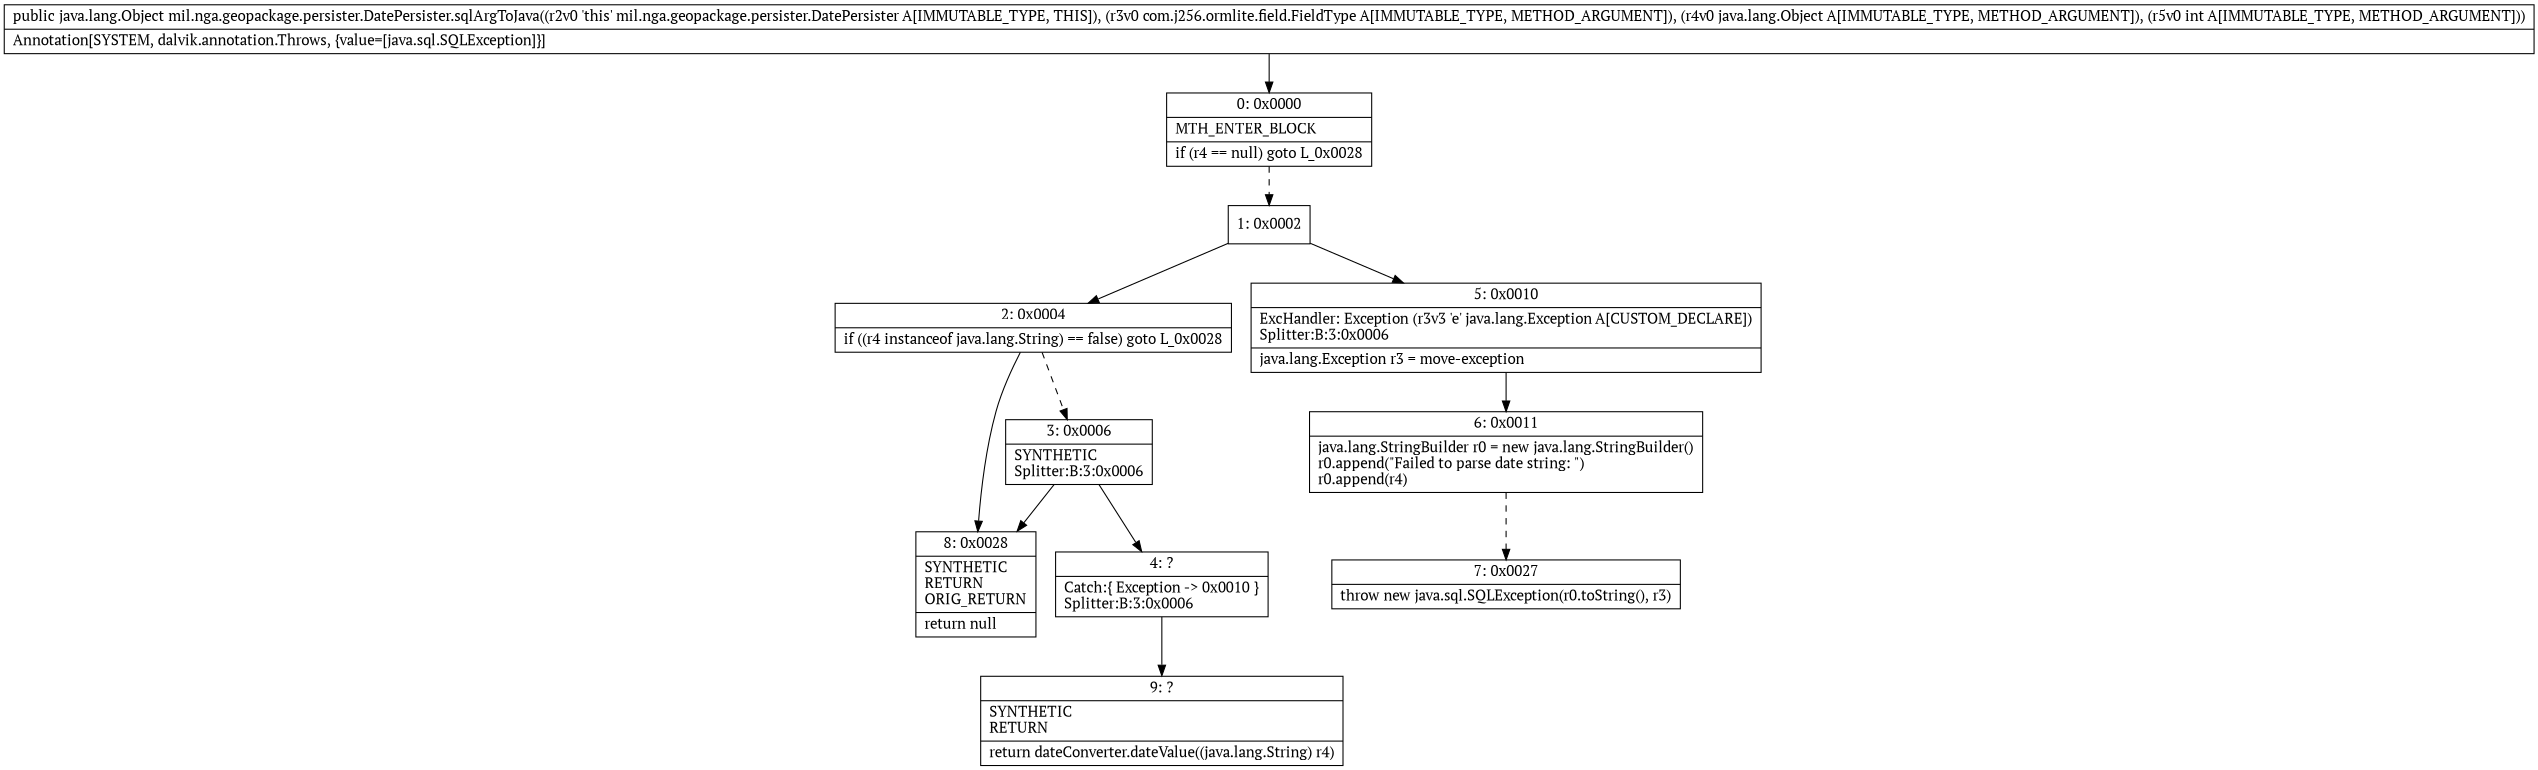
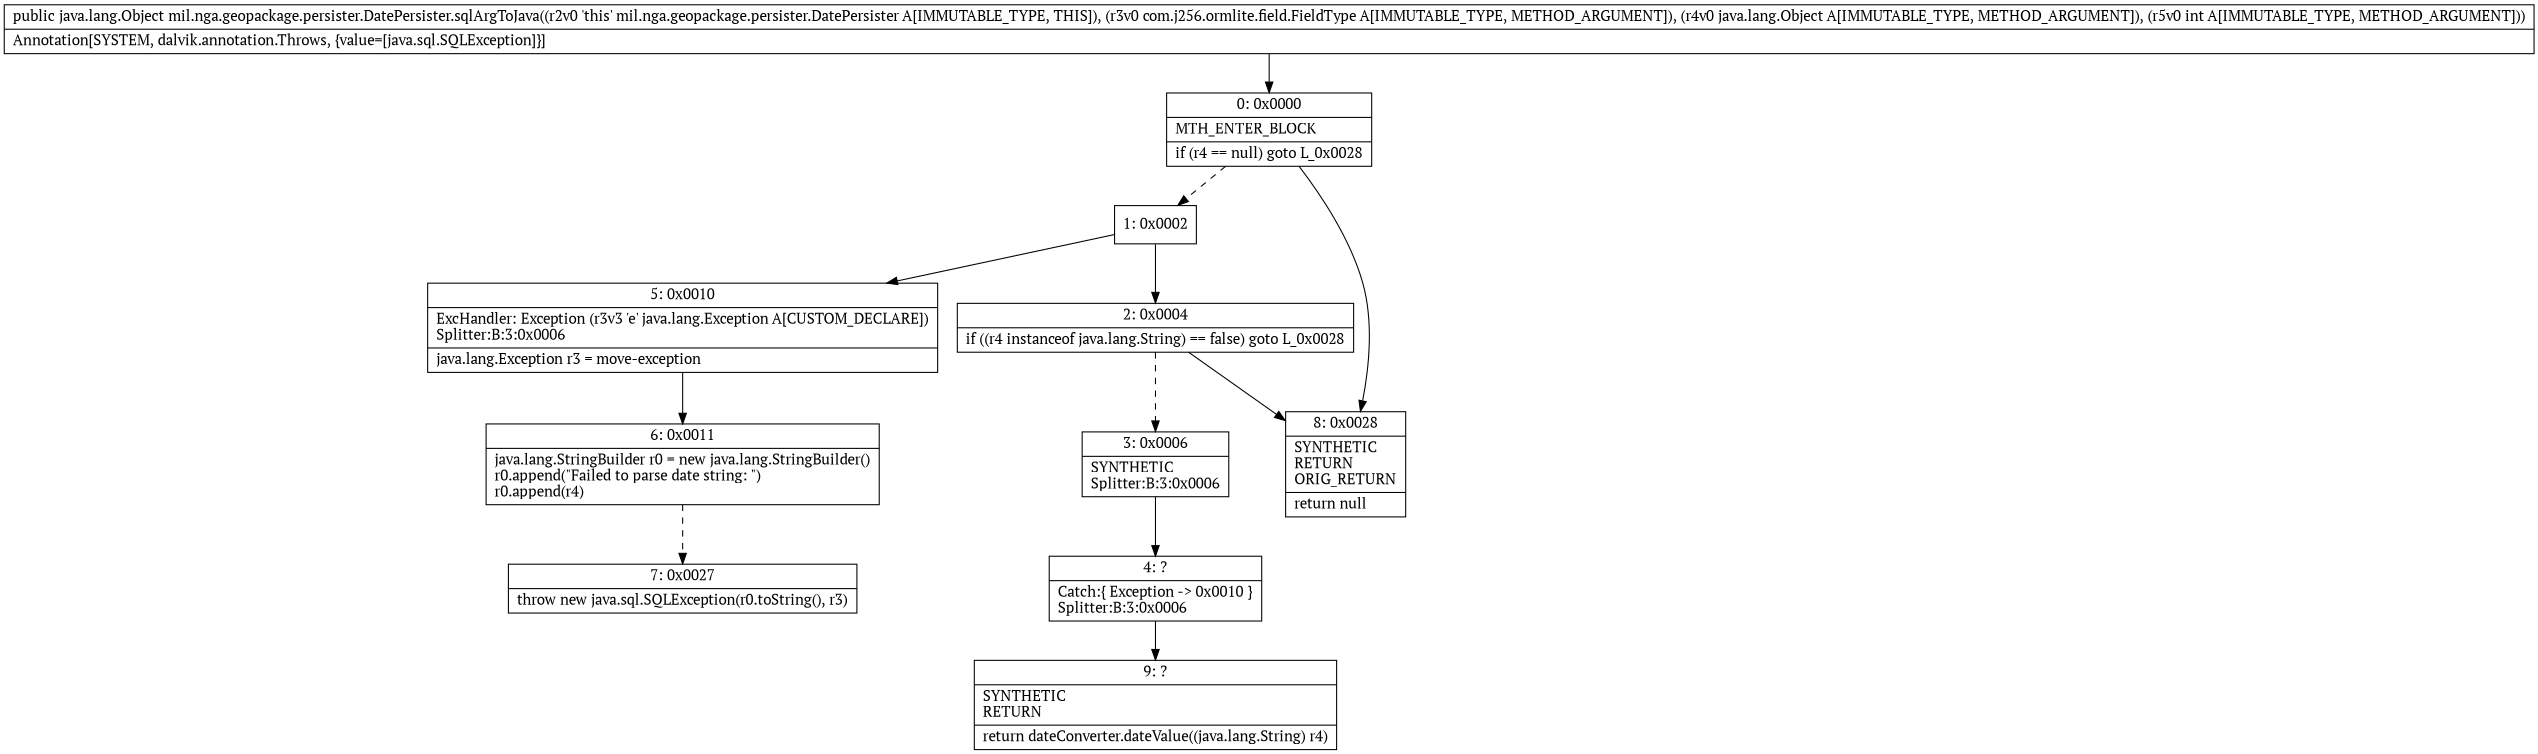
  digraph {
    fontname="PT Serif"
    node [fontname="PT Serif" shape=record]
    edge [fontname="PT Serif"]
    n1 [label="{0\:\ 0x0000|MTH_ENTER_BLOCK\l|if (r4 == null) goto L_0x0028\l}"]
    n2 [label="{1\:\ 0x0002}"]
    n3 [label="{8\:\ 0x0028|SYNTHETIC\lRETURN\lORIG_RETURN\l|return null\l}"]
    n4 [label="{2\:\ 0x0004|if ((r4 instanceof java.lang.String) == false) goto L_0x0028\l}"]
    n5 [label="{5\:\ 0x0010|ExcHandler: Exception (r3v3 'e' java.lang.Exception A[CUSTOM_DECLARE])\lSplitter:B:3:0x0006\l|java.lang.Exception r3 = move\-exception\l}"]
    n6 [label="{3\:\ 0x0006|SYNTHETIC\lSplitter:B:3:0x0006\l}"]
    n7 [label="{4\:\ ?|Catch:\{ Exception \-\> 0x0010 \}\lSplitter:B:3:0x0006\l}"]
    n8 [label="{9\:\ ?|SYNTHETIC\lRETURN\l|return dateConverter.dateValue((java.lang.String) r4)\l}"]
    n9 [label="{6\:\ 0x0011|java.lang.StringBuilder r0 = new java.lang.StringBuilder()\lr0.append(\"Failed to parse date string: \")\lr0.append(r4)\l}"]
    n10 [label="{7\:\ 0x0027|throw new java.sql.SQLException(r0.toString(), r3)\l}"]
    n11 [label="{public java.lang.Object mil.nga.geopackage.persister.DatePersister.sqlArgToJava((r2v0 'this' mil.nga.geopackage.persister.DatePersister A[IMMUTABLE_TYPE, THIS]), (r3v0 com.j256.ormlite.field.FieldType A[IMMUTABLE_TYPE, METHOD_ARGUMENT]), (r4v0 java.lang.Object A[IMMUTABLE_TYPE, METHOD_ARGUMENT]), (r5v0 int A[IMMUTABLE_TYPE, METHOD_ARGUMENT]))  | Annotation[SYSTEM, dalvik.annotation.Throws, \{value=[java.sql.SQLException]\}]\l}"]
    n1 -> n2 [style=dashed]
-   n6 -> n3
+   n1 -> n3
    n2 -> n4
    n2 -> n5
    n4 -> n3
    n4 -> n6 [style=dashed]
    n5 -> n9
    n6 -> n7
    n7 -> n8
    n9 -> n10 [style=dashed]
    n11 -> n1
  }
